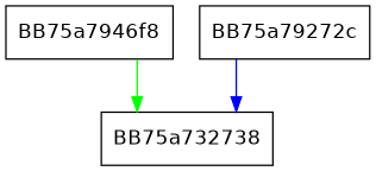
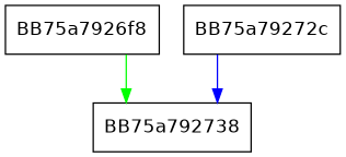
  digraph {
    fontname="DejaVu Sans"
    splines=ortho
    node [fontname="DejaVu Sans" shape=box]
    edge [fontname="DejaVu Sans"]
-   BB75a7926f8 [label=BB75a7946f8]
-   BB75a792738 [label=BB75a732738]
+   BB75a7926f8
+   BB75a792738
    BB75a79272c
    BB75a7926f8 -> BB75a792738 [color=green]
    BB75a79272c -> BB75a792738 [color=blue]
  }
